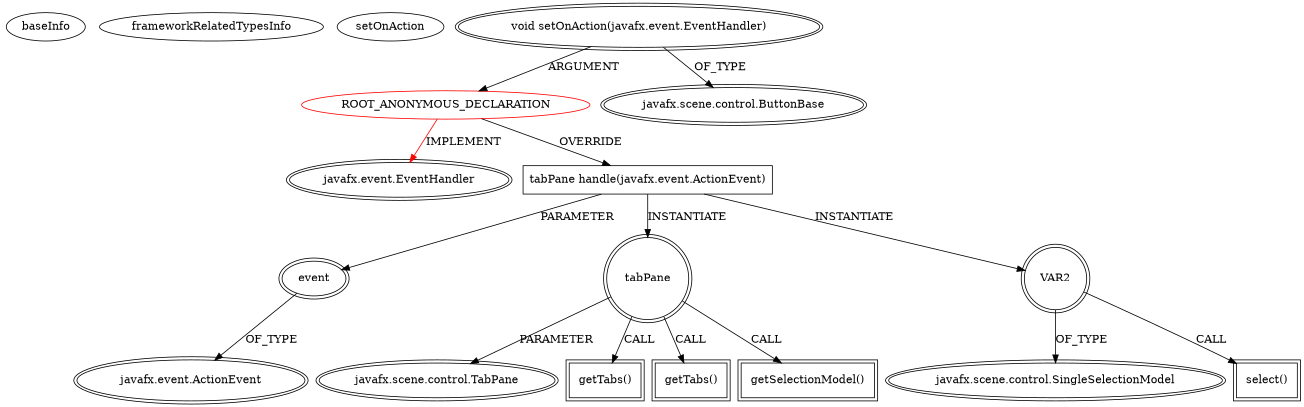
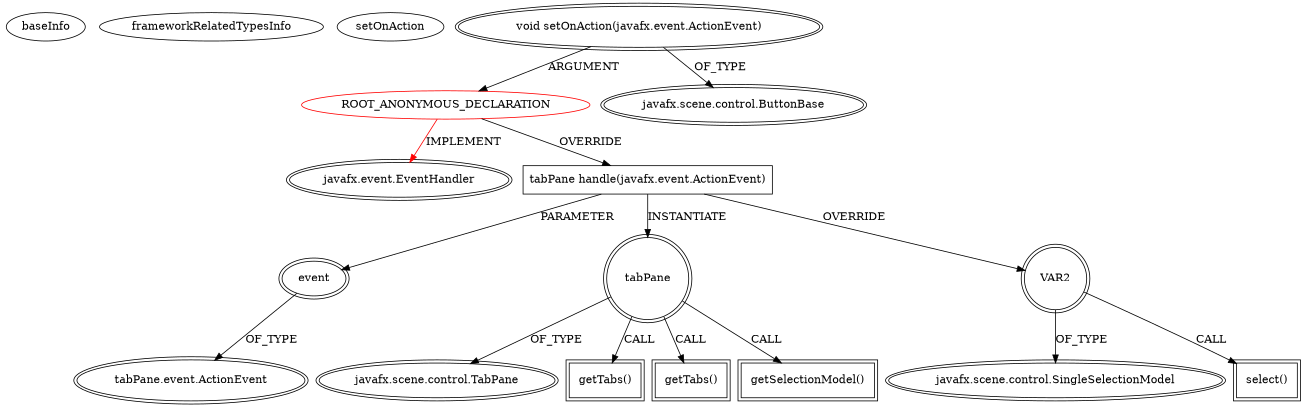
  digraph {
    node [isFrameworkType=true vertexType=FRAMEWORK_CLASS_TYPE peripheries=2]
    baseInfo [category=extension_graph graphId=854 isAnonymous=true possibleRelation=false isFrameworkType="" vertexType="" peripheries=""]
    frameworkRelatedTypesInfo [0="javafx.event.EventHandler" isFrameworkType="" vertexType="" peripheries=""]
    n3 [contextSignature="javafx.scene.control.ToolBar createToolBar()" filePath="/Manzzz-DBClient/DBClient-master/src/main/java/com/application/view/View.java" graphId=854 label=setOnAction projectName="Manzzz-DBClient" isFrameworkType="" vertexType="" peripheries=""]
    n4 [color=red isFrameworkType=false label=ROOT_ANONYMOUS_DECLARATION vertexType=ROOT_ANONYMOUS_DECLARATION peripheries=""]
    n5 [label="javafx.event.EventHandler" vertexType=FRAMEWORK_INTERFACE_TYPE]
    n6 [isFrameworkType=false label="tabPane handle(javafx.event.ActionEvent)" shape=box vertexType=OVERRIDING_METHOD_DECLARATION peripheries=""]
    n7 [label=event vertexType=PARAMETER_DECLARATION]
    n8 [label=tabPane shape=circle vertexType=VARIABLE_EXPRESION]
    n9 [label=VAR2 shape=circle vertexType=VARIABLE_EXPRESION]
-   n10 [label="void setOnAction(javafx.event.EventHandler)" vertexType=OUTSIDE_CALL]
+   n10 [label="void setOnAction(javafx.event.ActionEvent)" vertexType=OUTSIDE_CALL]
    n11 [label="javafx.scene.control.ButtonBase"]
-   n12 [label="javafx.event.ActionEvent"]
+   n12 [label="tabPane.event.ActionEvent"]
    n13 [label="javafx.scene.control.TabPane"]
    n14 [label="getTabs()" shape=box vertexType=INSIDE_CALL]
    n15 [label="getTabs()" shape=box vertexType=INSIDE_CALL]
    n16 [label="getSelectionModel()" shape=box vertexType=INSIDE_CALL]
    n17 [label="javafx.scene.control.SingleSelectionModel"]
    n18 [label="select()" shape=box vertexType=INSIDE_CALL]
    n4 -> n5 [color=red label=IMPLEMENT]
    n4 -> n6 [label=OVERRIDE]
    n6 -> n7 [label=PARAMETER]
    n6 -> n8 [label=INSTANTIATE]
-   n6 -> n9 [label=INSTANTIATE]
+   n6 -> n9 [label=OVERRIDE]
    n7 -> n12 [label=OF_TYPE]
-   n8 -> n13 [label=PARAMETER]
+   n8 -> n13 [label=OF_TYPE]
    n8 -> n14 [label=CALL]
    n8 -> n15 [label=CALL]
    n8 -> n16 [label=CALL]
    n9 -> n17 [label=OF_TYPE]
    n9 -> n18 [label=CALL]
    n10 -> n4 [label=ARGUMENT]
    n10 -> n11 [label=OF_TYPE]
  }
